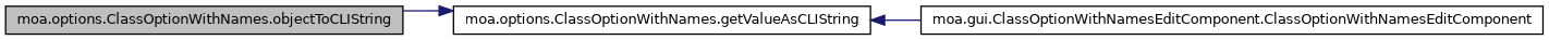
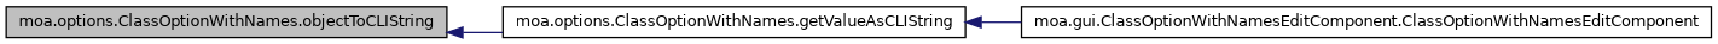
  digraph {
    rankdir=LR
    node [color=black fillcolor=white fontname=Helvetica fontsize=10 shape=record style=filled]
    edge [color=midnightblue dir=back fontname=Helvetica fontsize=10 labelfontname=Helvetica labelfontsize=10 style=solid]
    n1 [fillcolor=grey75 fontcolor=black height=0.2 label="moa.options.ClassOptionWithNames.objectToCLIString" width=0.4]
    n2 [height=0.2 label="moa.options.ClassOptionWithNames.getValueAsCLIString" width=0.4]
    n3 [height=0.2 label="moa.gui.ClassOptionWithNamesEditComponent.ClassOptionWithNamesEditComponent" width=0.4]
-   n2 -> n1
+   n1 -> n2
    n2 -> n3
  }
